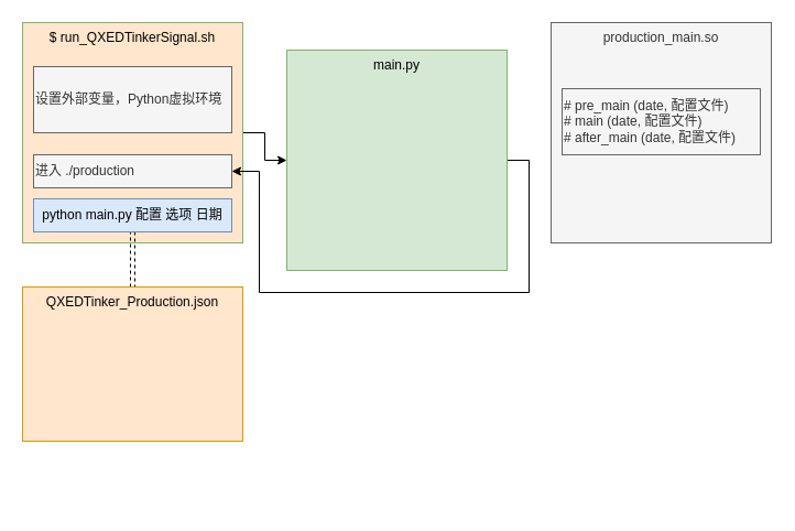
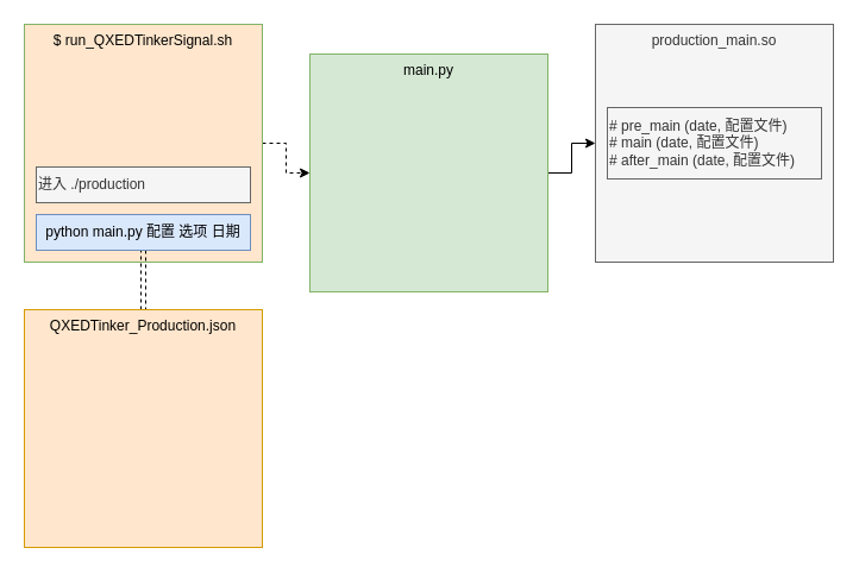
  <mxCell id="0" />
  <mxCell id="1" parent="0" />
- <mxCell id="2" style="edgeStyle=orthogonalEdgeStyle;rounded=0;orthogonalLoop=1;jettySize=auto;html=1;exitX=1;exitY=0.5;exitDx=0;exitDy=0;" edge="1" parent="1" source="3" target="7"><mxGeometry relative="1" as="geometry" /></mxCell>
+ <mxCell id="2" style="edgeStyle=orthogonalEdgeStyle;rounded=0;orthogonalLoop=1;jettySize=auto;html=1;exitX=1;exitY=0.5;exitDx=0;exitDy=0;dashed=1;" edge="1" parent="1" source="3" target="7"><mxGeometry relative="1" as="geometry" /></mxCell>
  <mxCell id="3" value="$ run_QXEDTinkerSignal.sh" style="rounded=0;whiteSpace=wrap;html=1;verticalAlign=top;fillColor=#ffe6cc;strokeColor=#82b366;" vertex="1" parent="1"><mxGeometry x="20" y="20" width="200" height="200" as="geometry" /></mxCell>
- <mxCell id="4" value="设置外部变量，Python虚拟环境" style="rounded=0;whiteSpace=wrap;html=1;align=left;fillColor=#f5f5f5;fontColor=#333333;strokeColor=#666666;" vertex="1" parent="1"><mxGeometry x="30" y="60" width="180" height="60" as="geometry" /></mxCell>
  <mxCell id="5" value="进入 ./production" style="rounded=0;whiteSpace=wrap;html=1;align=left;fillColor=#f5f5f5;fontColor=#333333;strokeColor=#666666;" vertex="1" parent="1"><mxGeometry x="30" y="140" width="180" height="30" as="geometry" /></mxCell>
- <mxCell id="6" style="edgeStyle=orthogonalEdgeStyle;rounded=0;orthogonalLoop=1;jettySize=auto;html=1;exitX=1;exitY=0.5;exitDx=0;exitDy=0;" edge="1" parent="1" source="7" target="5"><mxGeometry relative="1" as="geometry" /></mxCell>
+ <mxCell id="6" style="edgeStyle=orthogonalEdgeStyle;rounded=0;orthogonalLoop=1;jettySize=auto;html=1;exitX=1;exitY=0.5;exitDx=0;exitDy=0;" edge="1" parent="1" source="7" target="8"><mxGeometry relative="1" as="geometry" /></mxCell>
  <mxCell id="7" value="main.py" style="rounded=0;whiteSpace=wrap;html=1;verticalAlign=top;fillColor=#d5e8d4;strokeColor=#82b366;" vertex="1" parent="1"><mxGeometry x="260" y="45" width="200" height="200" as="geometry" /></mxCell>
  <mxCell id="8" value="production_main.so" style="rounded=0;whiteSpace=wrap;html=1;verticalAlign=top;fillColor=#f5f5f5;fontColor=#333333;strokeColor=#666666;" vertex="1" parent="1"><mxGeometry x="500" y="20" width="200" height="200" as="geometry" /></mxCell>
- <mxCell id="9" value="# pre_main (date, 配置文件)&lt;div&gt;# main&amp;nbsp;&lt;span style=&quot;background-color: transparent; color: light-dark(rgb(51, 51, 51), rgb(193, 193, 193));&quot;&gt;(date, 配置文件)&lt;/span&gt;&lt;/div&gt;&lt;div&gt;# after_main&amp;nbsp;&lt;span style=&quot;background-color: transparent; color: light-dark(rgb(51, 51, 51), rgb(193, 193, 193));&quot;&gt;(date, 配置文件)&lt;/span&gt;&lt;/div&gt;" style="rounded=0;whiteSpace=wrap;html=1;align=left;fillColor=#f5f5f5;fontColor=#333333;strokeColor=#666666;" vertex="1" parent="1"><mxGeometry x="510" y="80" width="180" height="60" as="geometry" /></mxCell>
+ <mxCell id="9" value="# pre_main (date, 配置文件)&lt;div&gt;# main&amp;nbsp;&lt;span style=&quot;background-color: transparent; color: light-dark(rgb(51, 51, 51), rgb(193, 193, 193));&quot;&gt;(date, 配置文件)&lt;/span&gt;&lt;/div&gt;&lt;div&gt;# after_main&amp;nbsp;&lt;span style=&quot;background-color: transparent; color: light-dark(rgb(51, 51, 51), rgb(193, 193, 193));&quot;&gt;(date, 配置文件)&lt;/span&gt;&lt;/div&gt;" style="rounded=0;whiteSpace=wrap;html=1;align=left;fillColor=#f5f5f5;fontColor=#333333;strokeColor=#666666;" vertex="1" parent="1"><mxGeometry x="510" y="90" width="180" height="60" as="geometry" /></mxCell>
  <mxCell id="10" style="edgeStyle=orthogonalEdgeStyle;rounded=0;orthogonalLoop=1;jettySize=auto;html=1;exitX=0.5;exitY=0;exitDx=0;exitDy=0;dashed=1;shape=link;" edge="1" parent="1" source="11" target="12"><mxGeometry relative="1" as="geometry" /></mxCell>
- <mxCell id="11" value="QXEDTinker_Production.json" style="rounded=0;whiteSpace=wrap;html=1;verticalAlign=top;fillColor=#ffe6cc;strokeColor=#d79b00;" vertex="1" parent="1"><mxGeometry x="20" y="260" width="200" height="140" as="geometry" /></mxCell>
+ <mxCell id="11" value="QXEDTinker_Production.json" style="rounded=0;whiteSpace=wrap;html=1;verticalAlign=top;fillColor=#ffe6cc;strokeColor=#d79b00;" vertex="1" parent="1"><mxGeometry x="20" y="260" width="200" height="200" as="geometry" /></mxCell>
  <mxCell id="12" value="&lt;span style=&quot;text-align: left;&quot;&gt;python main.py 配置 选项 日期&lt;/span&gt;" style="rounded=0;whiteSpace=wrap;html=1;fillColor=#dae8fc;strokeColor=#6c8ebf;" vertex="1" parent="1"><mxGeometry x="30" y="180" width="180" height="30" as="geometry" /></mxCell>
